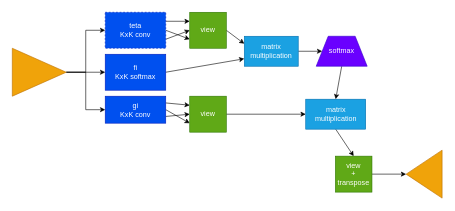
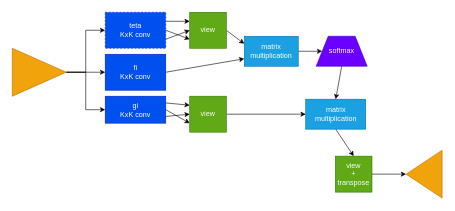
  <mxCell id="0" />
  <mxCell id="1" parent="0" />
  <mxCell id="2" value="" style="edgeStyle=orthogonalEdgeStyle;rounded=0;orthogonalLoop=1;jettySize=auto;html=1;" edge="1" parent="1" source="5" target="9"><mxGeometry relative="1" as="geometry" /></mxCell>
  <mxCell id="3" style="edgeStyle=orthogonalEdgeStyle;rounded=0;orthogonalLoop=1;jettySize=auto;html=1;exitX=1;exitY=0.5;exitDx=0;exitDy=0;entryX=0;entryY=0.5;entryDx=0;entryDy=0;" edge="1" parent="1" source="5" target="11"><mxGeometry relative="1" as="geometry" /></mxCell>
  <mxCell id="4" style="edgeStyle=orthogonalEdgeStyle;rounded=0;orthogonalLoop=1;jettySize=auto;html=1;exitX=1;exitY=0.5;exitDx=0;exitDy=0;" edge="1" parent="1" source="5" target="15"><mxGeometry relative="1" as="geometry" /></mxCell>
  <mxCell id="5" value="" style="triangle;whiteSpace=wrap;html=1;strokeColor=#BD7000;fillColor=#f0a30a;fontColor=#ffffff;" vertex="1" parent="1"><mxGeometry x="20" y="80" width="90" height="80" as="geometry" /></mxCell>
  <mxCell id="6" style="edgeStyle=orthogonalEdgeStyle;rounded=0;orthogonalLoop=1;jettySize=auto;html=1;exitX=1;exitY=0.25;exitDx=0;exitDy=0;entryX=0;entryY=0.25;entryDx=0;entryDy=0;" edge="1" parent="1" source="9" target="17"><mxGeometry relative="1" as="geometry"><mxPoint x="356" y="35.143" as="targetPoint" /></mxGeometry></mxCell>
  <mxCell id="7" style="rounded=0;orthogonalLoop=1;jettySize=auto;html=1;exitX=1;exitY=0.5;exitDx=0;exitDy=0;entryX=0;entryY=0.75;entryDx=0;entryDy=0;" edge="1" parent="1" source="9" target="17"><mxGeometry relative="1" as="geometry"><mxPoint x="356" y="50" as="targetPoint" /></mxGeometry></mxCell>
  <mxCell id="8" style="rounded=0;orthogonalLoop=1;jettySize=auto;html=1;exitX=1;exitY=0.75;exitDx=0;exitDy=0;entryX=0;entryY=0.5;entryDx=0;entryDy=0;" edge="1" parent="1" source="9" target="17"><mxGeometry relative="1" as="geometry"><mxPoint x="356" y="64.857" as="targetPoint" /></mxGeometry></mxCell>
  <mxCell id="9" value="teta&lt;br&gt;KxK conv" style="whiteSpace=wrap;html=1;strokeColor=#001DBC;fillColor=#0050ef;fontColor=#ffffff;dashed=1;" vertex="1" parent="1"><mxGeometry x="175" y="20" width="101" height="60" as="geometry" /></mxCell>
  <mxCell id="10" style="edgeStyle=none;rounded=0;orthogonalLoop=1;jettySize=auto;html=1;exitX=1;exitY=0.5;exitDx=0;exitDy=0;entryX=0;entryY=0.75;entryDx=0;entryDy=0;" edge="1" parent="1" source="11" target="21"><mxGeometry relative="1" as="geometry" /></mxCell>
- <mxCell id="11" value="fi&lt;br&gt;KxK softmax" style="whiteSpace=wrap;html=1;strokeColor=#001DBC;fillColor=#0050ef;fontColor=#ffffff;" vertex="1" parent="1"><mxGeometry x="175" y="90" width="101" height="60" as="geometry" /></mxCell>
+ <mxCell id="11" value="fi&lt;br&gt;KxK conv" style="whiteSpace=wrap;html=1;strokeColor=#001DBC;fillColor=#0050ef;fontColor=#ffffff;" vertex="1" parent="1"><mxGeometry x="175" y="90" width="101" height="60" as="geometry" /></mxCell>
  <mxCell id="12" style="edgeStyle=none;rounded=0;orthogonalLoop=1;jettySize=auto;html=1;exitX=1;exitY=0.25;exitDx=0;exitDy=0;entryX=0;entryY=0.25;entryDx=0;entryDy=0;" edge="1" parent="1" source="15" target="19"><mxGeometry relative="1" as="geometry" /></mxCell>
  <mxCell id="13" style="edgeStyle=none;rounded=0;orthogonalLoop=1;jettySize=auto;html=1;exitX=1;exitY=0.75;exitDx=0;exitDy=0;entryX=0;entryY=0.5;entryDx=0;entryDy=0;" edge="1" parent="1" source="15" target="19"><mxGeometry relative="1" as="geometry" /></mxCell>
  <mxCell id="14" style="edgeStyle=none;rounded=0;orthogonalLoop=1;jettySize=auto;html=1;exitX=1;exitY=0.5;exitDx=0;exitDy=0;entryX=0;entryY=0.75;entryDx=0;entryDy=0;" edge="1" parent="1" source="15" target="19"><mxGeometry relative="1" as="geometry" /></mxCell>
  <mxCell id="15" value="gi&lt;br&gt;KxK conv" style="whiteSpace=wrap;html=1;strokeColor=#001DBC;fillColor=#0050ef;fontColor=#ffffff;" vertex="1" parent="1"><mxGeometry x="175" y="160" width="101" height="45" as="geometry" /></mxCell>
  <mxCell id="16" style="edgeStyle=none;rounded=0;orthogonalLoop=1;jettySize=auto;html=1;exitX=1;exitY=0.5;exitDx=0;exitDy=0;entryX=0;entryY=0.25;entryDx=0;entryDy=0;" edge="1" parent="1" source="17" target="21"><mxGeometry relative="1" as="geometry" /></mxCell>
  <mxCell id="17" value="view" style="whiteSpace=wrap;html=1;strokeColor=#2D7600;fillColor=#60a917;fontColor=#ffffff;" vertex="1" parent="1"><mxGeometry x="316" y="20" width="61" height="60" as="geometry" /></mxCell>
  <mxCell id="18" style="edgeStyle=none;rounded=0;orthogonalLoop=1;jettySize=auto;html=1;exitX=1;exitY=0.5;exitDx=0;exitDy=0;entryX=0;entryY=0.5;entryDx=0;entryDy=0;" edge="1" parent="1" source="19" target="23"><mxGeometry relative="1" as="geometry" /></mxCell>
  <mxCell id="19" value="view" style="whiteSpace=wrap;html=1;strokeColor=#2D7600;fillColor=#60a917;fontColor=#ffffff;" vertex="1" parent="1"><mxGeometry x="316" y="160" width="61" height="60" as="geometry" /></mxCell>
  <mxCell id="20" value="" style="edgeStyle=none;rounded=0;orthogonalLoop=1;jettySize=auto;html=1;" edge="1" parent="1" source="21" target="25"><mxGeometry relative="1" as="geometry" /></mxCell>
  <mxCell id="21" value="matrix&lt;br&gt;multiplication&lt;br&gt;" style="whiteSpace=wrap;html=1;strokeColor=#006EAF;fillColor=#1ba1e2;fontColor=#ffffff;" vertex="1" parent="1"><mxGeometry x="407" y="60" width="90" height="50" as="geometry" /></mxCell>
  <mxCell id="22" style="edgeStyle=none;rounded=0;orthogonalLoop=1;jettySize=auto;html=1;exitX=0.5;exitY=1;exitDx=0;exitDy=0;entryX=0.5;entryY=0;entryDx=0;entryDy=0;" edge="1" parent="1" source="23" target="27"><mxGeometry relative="1" as="geometry" /></mxCell>
  <mxCell id="23" value="matrix&lt;br&gt;multiplication&lt;br&gt;" style="whiteSpace=wrap;html=1;strokeColor=#006EAF;fillColor=#1ba1e2;fontColor=#ffffff;" vertex="1" parent="1"><mxGeometry x="509.5" y="165" width="100" height="50" as="geometry" /></mxCell>
  <mxCell id="24" style="edgeStyle=none;rounded=0;orthogonalLoop=1;jettySize=auto;html=1;exitX=0.5;exitY=1;exitDx=0;exitDy=0;entryX=0.5;entryY=0;entryDx=0;entryDy=0;" edge="1" parent="1" source="25" target="23"><mxGeometry relative="1" as="geometry" /></mxCell>
  <mxCell id="25" value="softmax" style="shape=trapezoid;perimeter=trapezoidPerimeter;whiteSpace=wrap;html=1;fixedSize=1;fontColor=#ffffff;strokeColor=#3700CC;fillColor=#6a00ff;" vertex="1" parent="1"><mxGeometry x="527" y="60" width="85" height="50" as="geometry" /></mxCell>
  <mxCell id="26" value="" style="edgeStyle=none;rounded=0;orthogonalLoop=1;jettySize=auto;html=1;entryX=1;entryY=0.5;entryDx=0;entryDy=0;" edge="1" parent="1" source="27" target="28"><mxGeometry relative="1" as="geometry" /></mxCell>
  <mxCell id="27" value="view&lt;br&gt;+&lt;br&gt;transpose" style="whiteSpace=wrap;html=1;strokeColor=#2D7600;fillColor=#60a917;fontColor=#ffffff;" vertex="1" parent="1"><mxGeometry x="559" y="260" width="61" height="60" as="geometry" /></mxCell>
  <mxCell id="28" value="" style="triangle;whiteSpace=wrap;html=1;rotation=-180;strokeColor=#BD7000;fillColor=#f0a30a;fontColor=#ffffff;" vertex="1" parent="1"><mxGeometry x="677" y="250" width="60" height="80" as="geometry" /></mxCell>
